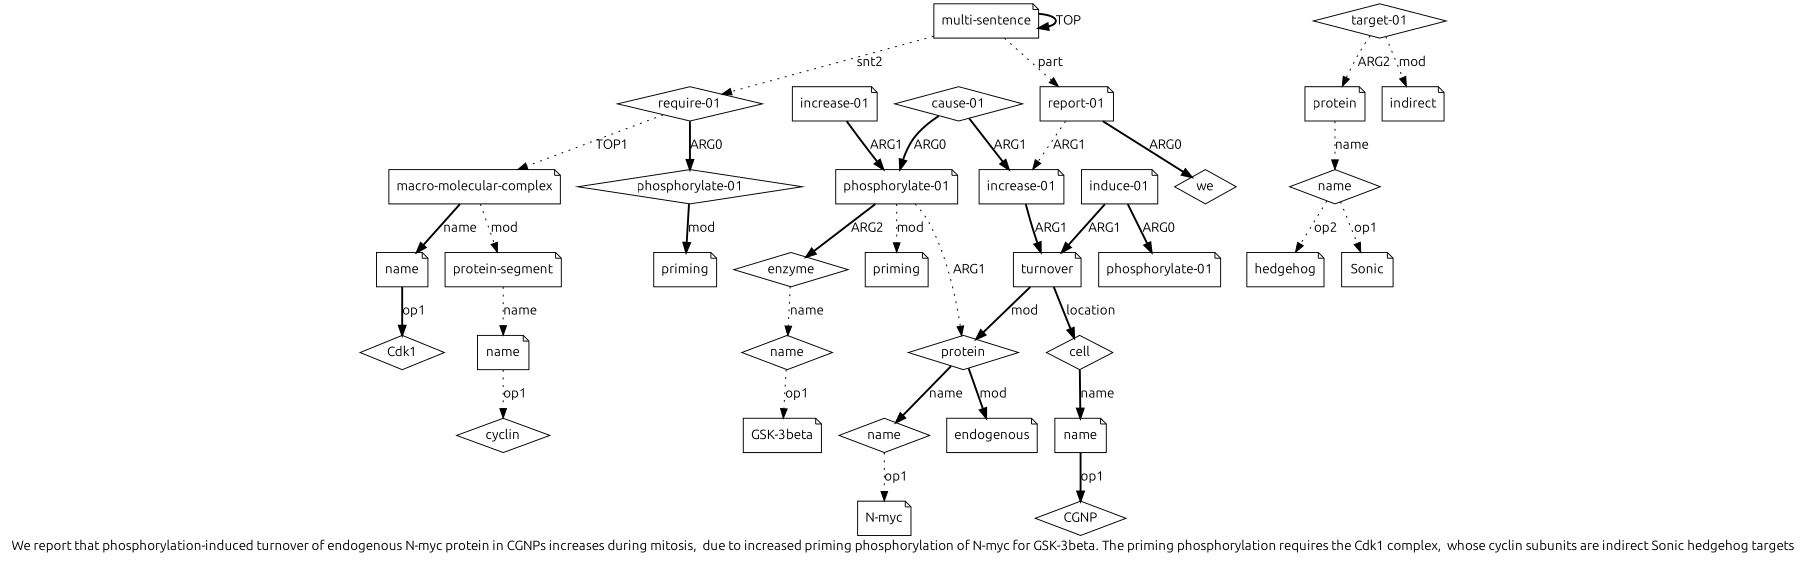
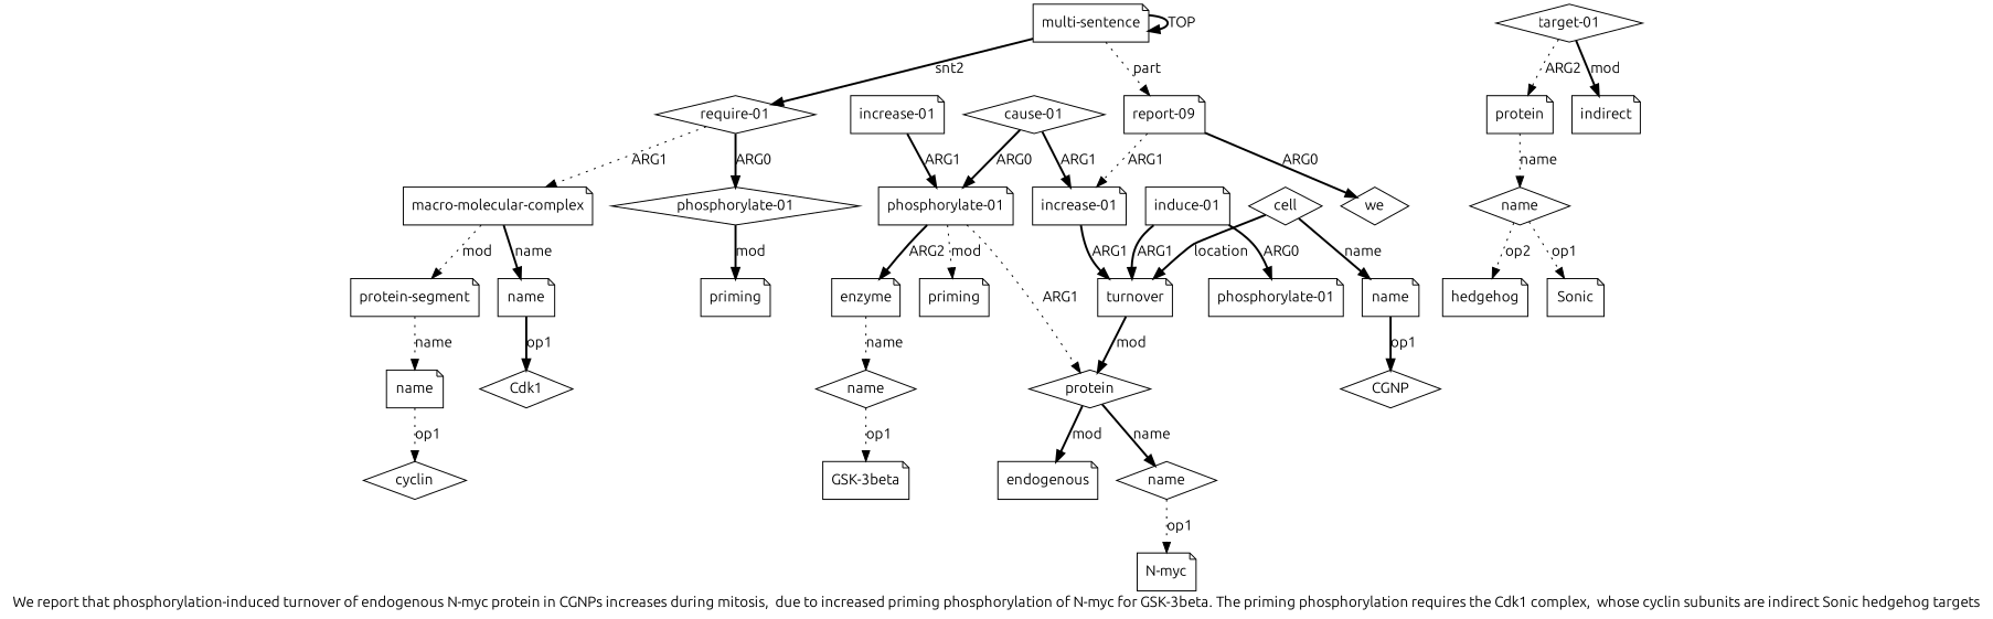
  digraph {
    fontname=Ubuntu
    label="We report that phosphorylation-induced turnover of endogenous N-myc protein in CGNPs increases during mitosis,  due to increased priming phosphorylation of N-myc for GSK-3beta. The priming phosphorylation requires the Cdk1 complex,  whose cyclin subunits are indirect Sonic hedgehog targets"
    node [color=black fontname=Ubuntu gold_ind=-1 gold_label=name shape=note test_ind=-1 test_label=name]
    edge [color=black fontname=Ubuntu gold_label=ARG1 style=bold test_label=ARG1]
    n1 [gold_ind=20 gold_label="phosphorylate-01" label="phosphorylate-01" shape=diamond test_ind=20 test_label="phosphorylate-01"]
    n2 [gold_ind=21 gold_label=priming label=priming test_ind=21 test_label=priming]
    n3 [gold_ind=22 gold_label="macro-molecular-complex" label="macro-molecular-complex" test_ind=22 test_label="macro-molecular-complex"]
    n4 [gold_ind=23 label=name test_ind=23]
    n5 [gold_ind=24 gold_label="protein-segment" label="protein-segment" test_ind=24 test_label="protein-segment"]
    n6 [gold_label=Cdk1 label=Cdk1 shape=diamond test_label=Cdk1]
    n7 [gold_ind=25 label=name test_ind=25]
    n8 [gold_label=cyclin label=cyclin shape=diamond test_label=cyclin]
    n9 [gold_ind=26 gold_label="target-01" label="target-01" shape=diamond test_ind=26 test_label="target-01"]
    n10 [gold_ind=27 gold_label=protein label=protein test_ind=27 test_label=protein]
    n11 [gold_ind=29 gold_label=indirect label=indirect test_ind=29 test_label=indirect]
    n12 [gold_ind=28 label=name shape=diamond test_ind=28]
    n13 [gold_label=hedgehog label=hedgehog test_label=hedgehog]
    n14 [gold_label=Sonic label=Sonic test_label=Sonic]
    n15 [gold_label=CGNP label=CGNP shape=diamond test_label=CGNP]
-   n16 [gold_ind=15 gold_label=enzyme label=enzyme shape=diamond test_ind=15 test_label=enzyme]
+   n16 [gold_ind=15 gold_label=enzyme label=enzyme test_ind=15 test_label=enzyme]
    n17 [gold_ind=16 label=name shape=diamond test_ind=16]
    n18 [gold_label="GSK-3beta" label="GSK-3beta" test_label="GSK-3beta"]
    n19 [gold_ind=14 gold_label="phosphorylate-01" label="phosphorylate-01" test_ind=14 test_label="phosphorylate-01"]
    n20 [gold_ind=17 gold_label=priming label=priming test_ind=17 test_label=priming]
    n21 [gold_ind=7 gold_label=protein label=protein shape=diamond test_ind=7 test_label=protein]
    n22 [gold_ind=9 gold_label=endogenous label=endogenous test_ind=9 test_label=endogenous]
    n23 [gold_ind=8 label=name shape=diamond test_ind=8]
    n24 [gold_label="N-myc" label="N-myc" test_label="N-myc"]
    n25 [gold_ind=11 label=name test_ind=11]
    n26 [gold_ind=10 gold_label=cell label=cell shape=diamond test_ind=10 test_label=cell]
    n27 [gold_ind=13 gold_label="cause-01" label="cause-01" shape=diamond test_ind=13 test_label="cause-01"]
    n28 [gold_ind=3 gold_label="increase-01" label="increase-01" test_ind=3 test_label="increase-01"]
    n29 [gold_ind=4 gold_label=turnover label=turnover test_ind=4 test_label=turnover]
    n30 [gold_ind=19 gold_label="require-01" label="require-01" shape=diamond test_ind=19 test_label="require-01"]
    n31 [gold_ind=18 gold_label="increase-01" label="increase-01" test_ind=18 test_label="increase-01"]
-   n32 [gold_ind=1 gold_label="report-01" label="report-01" test_ind=1 test_label="report-01"]
+   n32 [gold_ind=1 gold_label="report-01" label="report-09" test_ind=1 test_label="report-01"]
    n33 [gold_ind=2 gold_label=we label=we shape=diamond test_ind=2 test_label=we]
    n34 [gold_ind=0 gold_label="multi-sentence" label="multi-sentence" test_ind=0 test_label="multi-sentence"]
    n35 [gold_ind=5 gold_label="induce-01" label="induce-01" test_ind=5 test_label="induce-01"]
    n36 [gold_ind=6 gold_label="phosphorylate-01" label="phosphorylate-01" test_ind=6 test_label="phosphorylate-01"]
    n1 -> n2 [gold_label=mod label=mod test_label=mod]
    n3 -> n4 [gold_label=name label=name test_label=name]
    n3 -> n5 [gold_label=part label=mod style=dotted test_label=part]
    n4 -> n6 [gold_label=op1 label=op1 test_label=op1]
    n5 -> n7 [gold_label=name label=name style=dotted test_label=name]
    n7 -> n8 [gold_label=op1 label=op1 style=dotted test_label=op1]
    n9 -> n10 [gold_label=ARG2 label=ARG2 style=dotted test_label=ARG2]
-   n9 -> n11 [gold_label=mod label=mod style=dotted test_label=mod]
+   n9 -> n11 [gold_label=mod label=mod test_label=mod]
    n10 -> n12 [gold_label=name label=name style=dotted test_label=name]
    n12 -> n13 [gold_label=op2 label=op2 style=dotted test_label=op2]
    n12 -> n14 [gold_label=op1 label=op1 style=dotted test_label=op1]
    n16 -> n17 [gold_label=name label=name style=dotted test_label=name]
    n17 -> n18 [gold_label=op1 label=op1 style=dotted test_label=op1]
    n19 -> n16 [gold_label=ARG2 label=ARG2 test_label=ARG2]
    n19 -> n20 [gold_label=mod label=mod style=dotted test_label=mod]
    n19 -> n21 [label=ARG1 style=dotted]
    n21 -> n22 [gold_label=mod label=mod test_label=mod]
    n21 -> n23 [gold_label=name label=name test_label=name]
    n23 -> n24 [gold_label=op1 label=op1 style=dotted test_label=op1]
    n25 -> n15 [gold_label=op1 label=op1 test_label=op1]
    n26 -> n25 [gold_label=name label=name test_label=name]
    n27 -> n19 [gold_label=ARG0 label=ARG0 test_label=ARG0]
    n27 -> n28 [label=ARG1]
    n28 -> n29 [label=ARG1]
    n29 -> n21 [gold_label=mod label=mod test_label=mod]
-   n29 -> n26 [gold_label=location label=location test_label=location]
+   n26 -> n29 [gold_label=location label=location test_label=location]
    n30 -> n1 [gold_label=ARG0 label=ARG0 test_label=ARG0]
-   n30 -> n3 [label=TOP1 style=dotted]
+   n30 -> n3 [label=ARG1 style=dotted]
    n31 -> n19 [label=ARG1]
    n32 -> n28 [label=ARG1 style=dotted]
    n32 -> n33 [gold_label=ARG0 label=ARG0 test_label=ARG0]
-   n34 -> n30 [gold_label=snt2 label=snt2 style=dotted test_label=snt2]
+   n34 -> n30 [gold_label=snt2 label=snt2 test_label=snt2]
    n34 -> n32 [gold_label=snt1 label=part style=dotted test_label=snt1]
    n34 -> n34 [gold_label=TOP label=TOP test_label=TOP]
    n35 -> n29 [label=ARG1]
    n35 -> n36 [gold_label=ARG0 label=ARG0 test_label=ARG0]
  }
